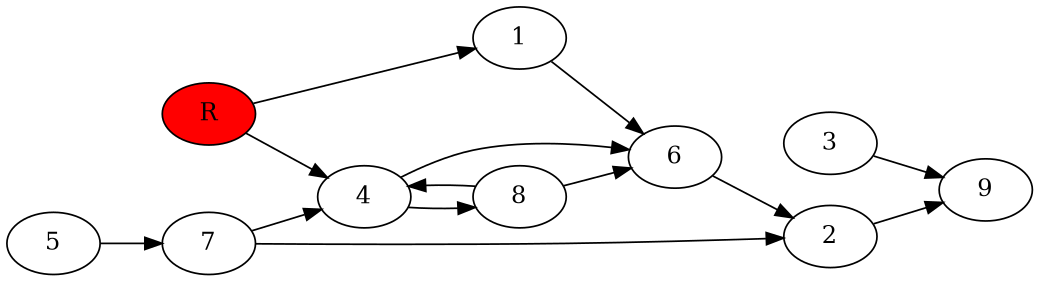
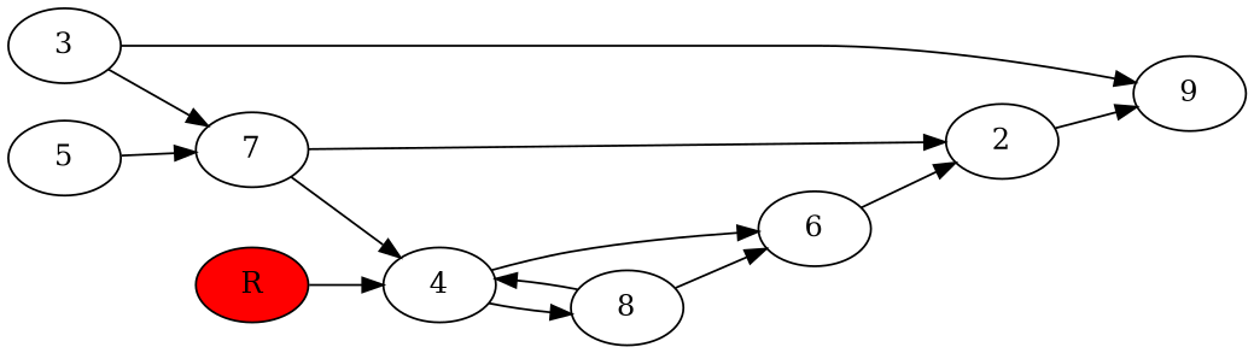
  digraph {
    rankdir=LR
-   1
    6
    2
    9
    3
    7
    4
    8
    5
    R [fillcolor="#ff0000" style=filled]
-   1 -> 6
    6 -> 2
    2 -> 9
    3 -> 9
+   3 -> 7
    7 -> 2
    7 -> 4
    4 -> 6
    4 -> 8
    8 -> 6
    8 -> 4
    5 -> 7
-   R -> 1
    R -> 4
  }
